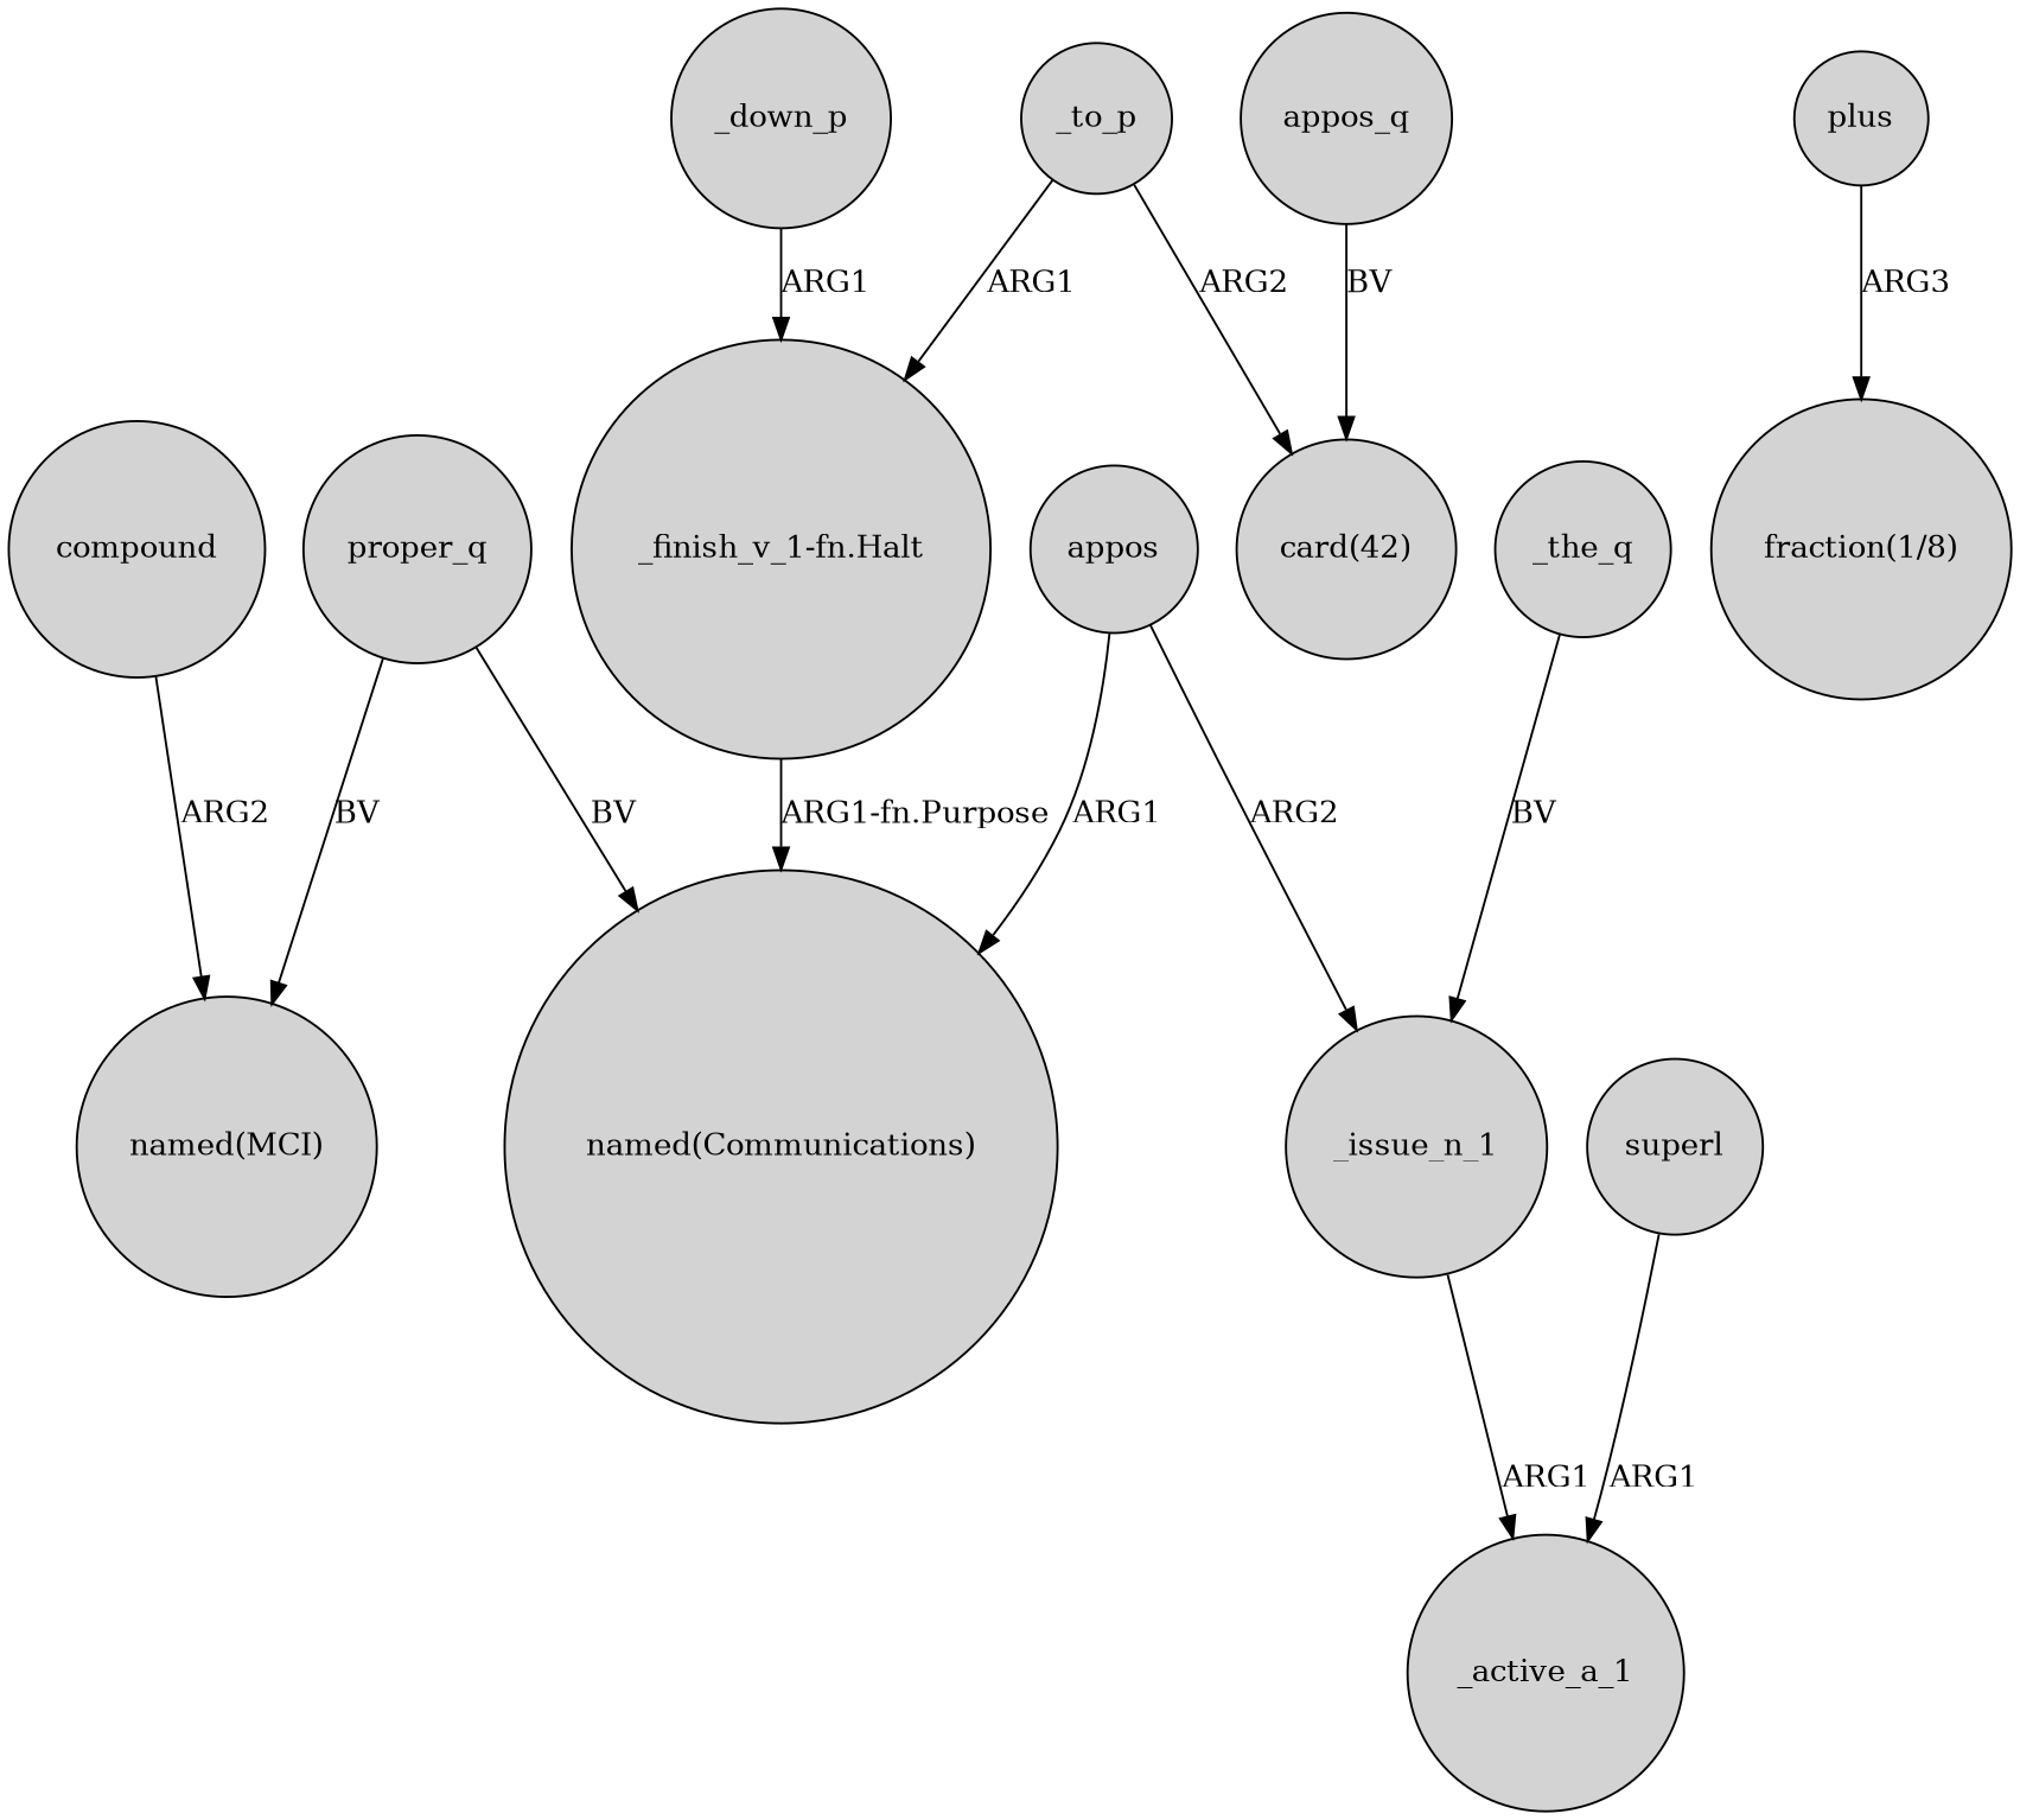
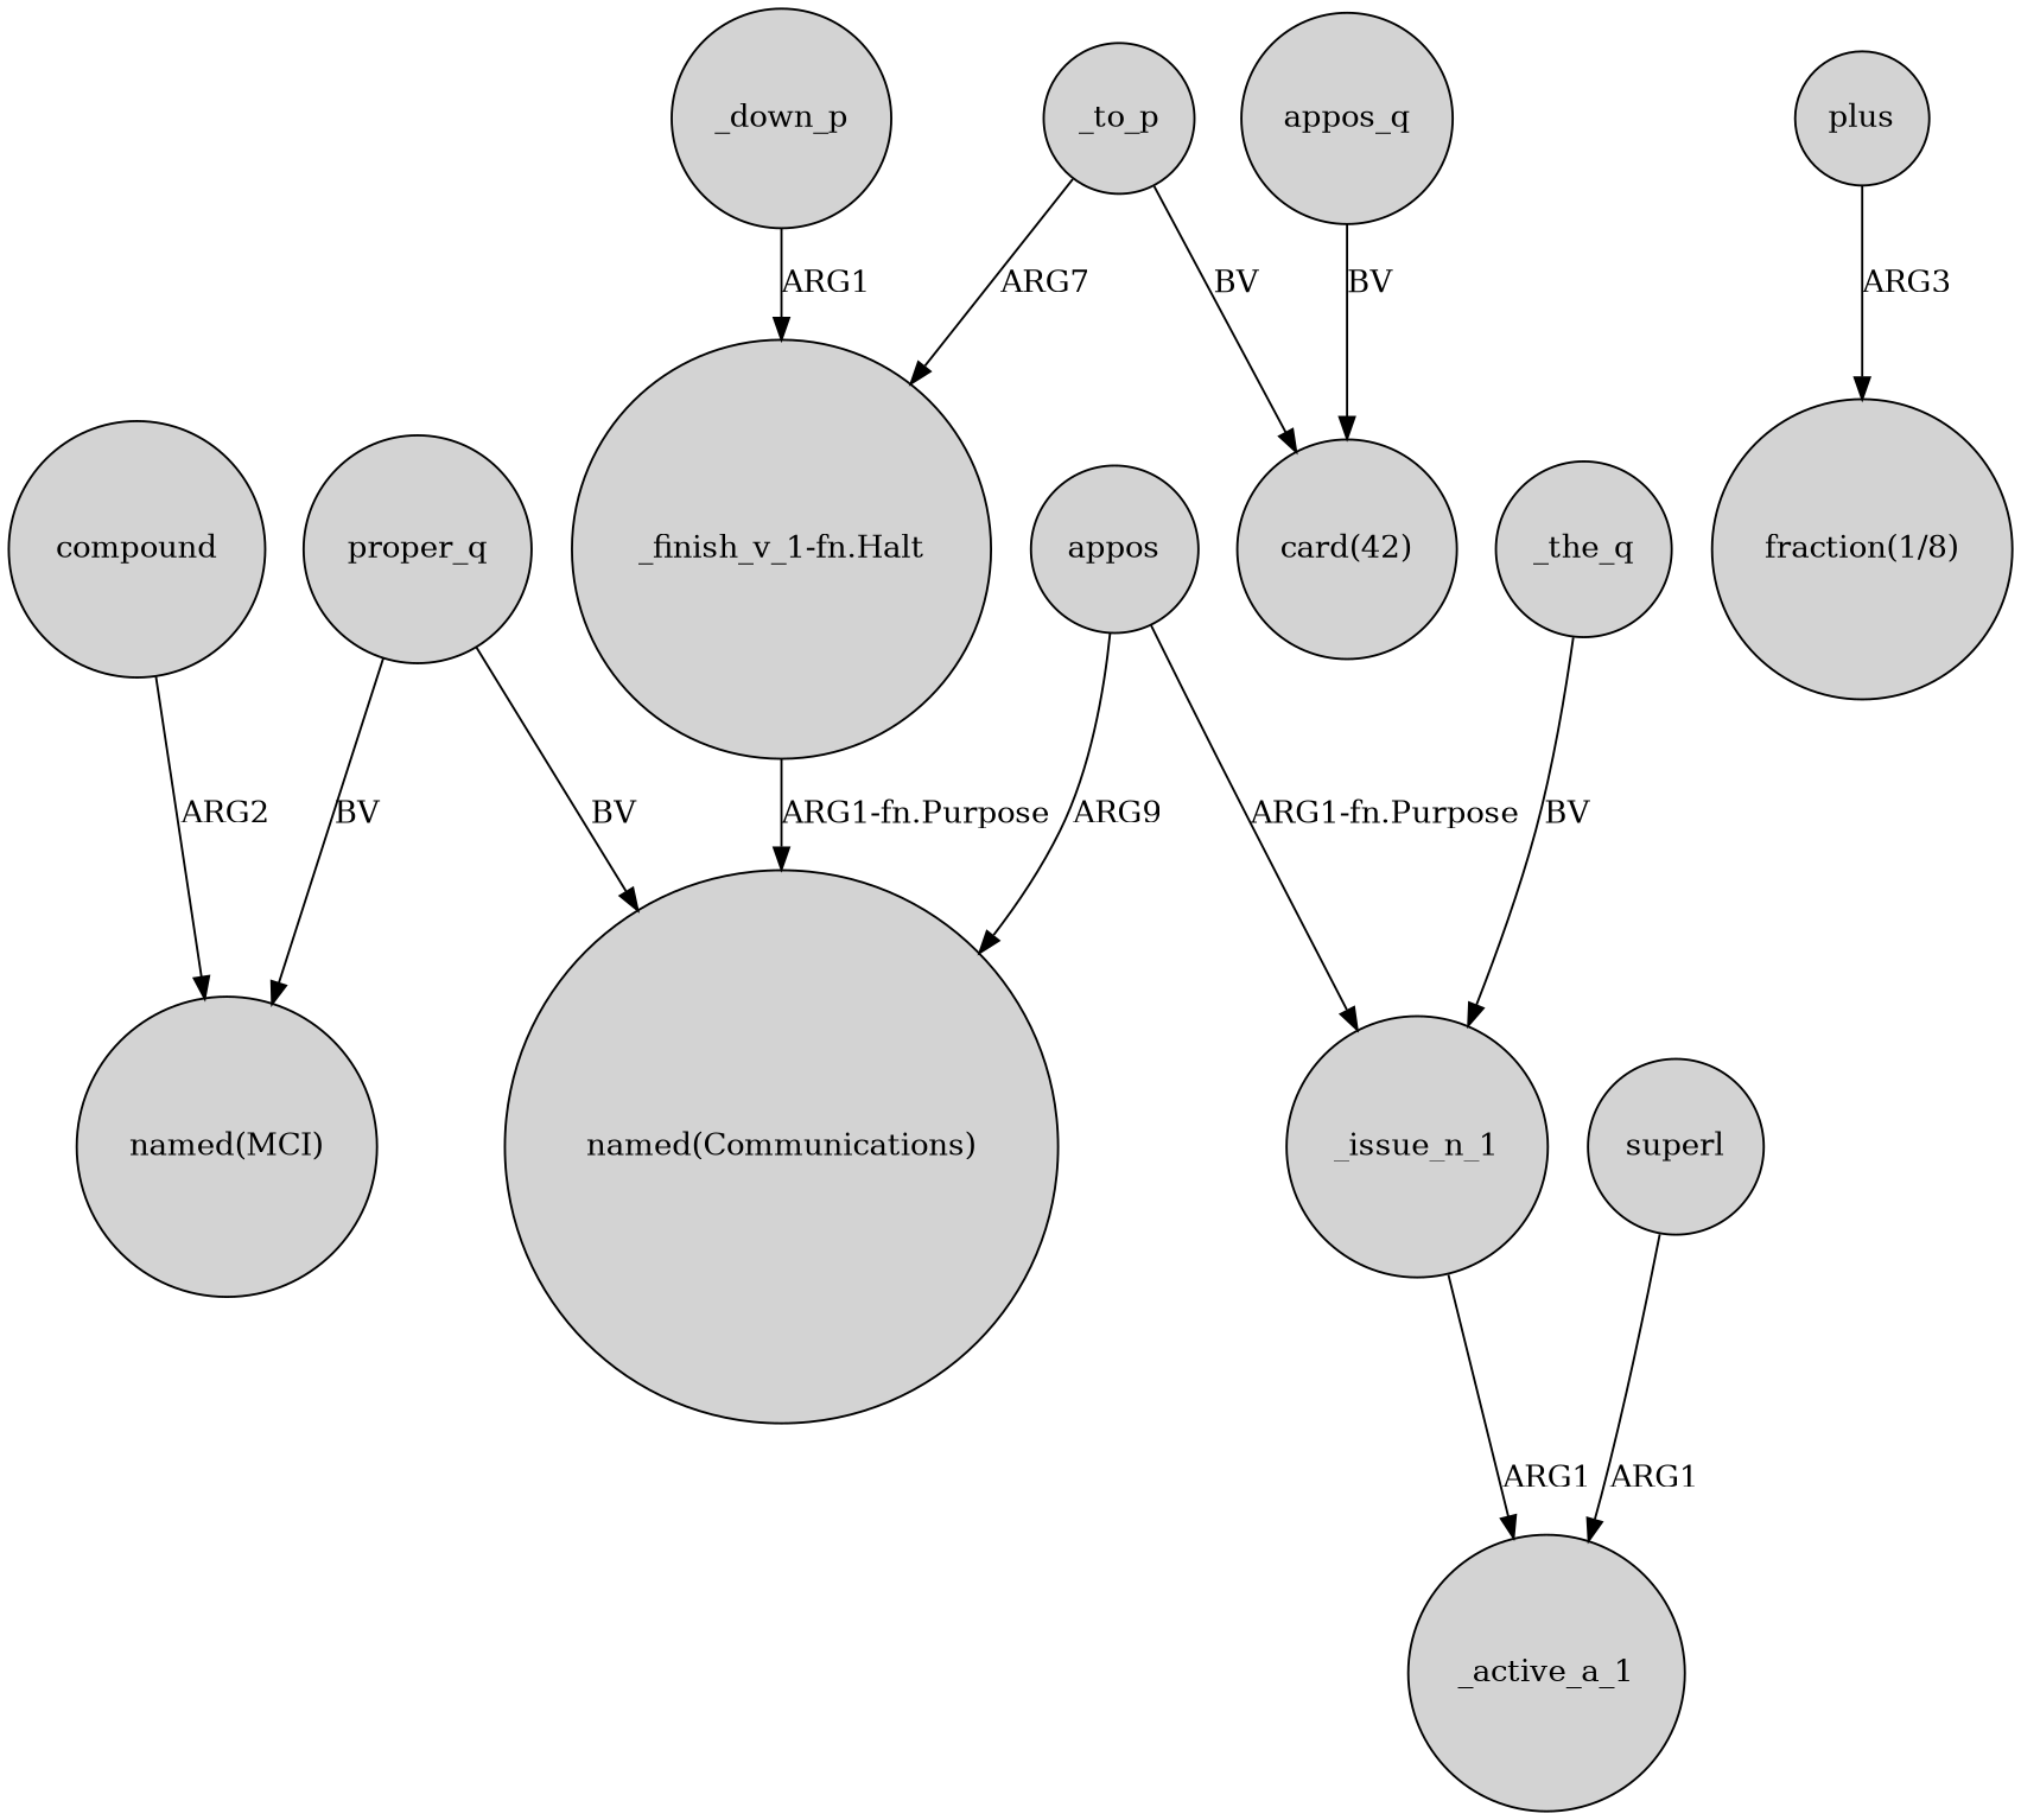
  digraph {
    node [shape=circle style=filled]
    compound
    "named(MCI)"
    appos
    "named(Communications)"
    _issue_n_1
    _active_a_1
    n7 [label=appos_q]
    "card(42)"
    _to_p
    "_finish_v_1-fn.Halt"
    proper_q
    plus
    "fraction(1/8)"
    _down_p
    superl
    _the_q
    compound -> "named(MCI)" [label=ARG2]
-   appos -> "named(Communications)" [label=ARG1]
-   appos -> _issue_n_1 [label=ARG2]
+   appos -> "named(Communications)" [label=ARG9]
+   appos -> _issue_n_1 [label="ARG1-fn.Purpose"]
    _issue_n_1 -> _active_a_1 [label=ARG1]
    n7 -> "card(42)" [label=BV]
-   _to_p -> "card(42)" [label=ARG2]
-   _to_p -> "_finish_v_1-fn.Halt" [label=ARG1]
+   _to_p -> "card(42)" [label=BV]
+   _to_p -> "_finish_v_1-fn.Halt" [label=ARG7]
    "_finish_v_1-fn.Halt" -> "named(Communications)" [label="ARG1-fn.Purpose"]
    proper_q -> "named(MCI)" [label=BV]
    proper_q -> "named(Communications)" [label=BV]
    plus -> "fraction(1/8)" [label=ARG3]
    _down_p -> "_finish_v_1-fn.Halt" [label=ARG1]
    superl -> _active_a_1 [label=ARG1]
    _the_q -> _issue_n_1 [label=BV]
  }
